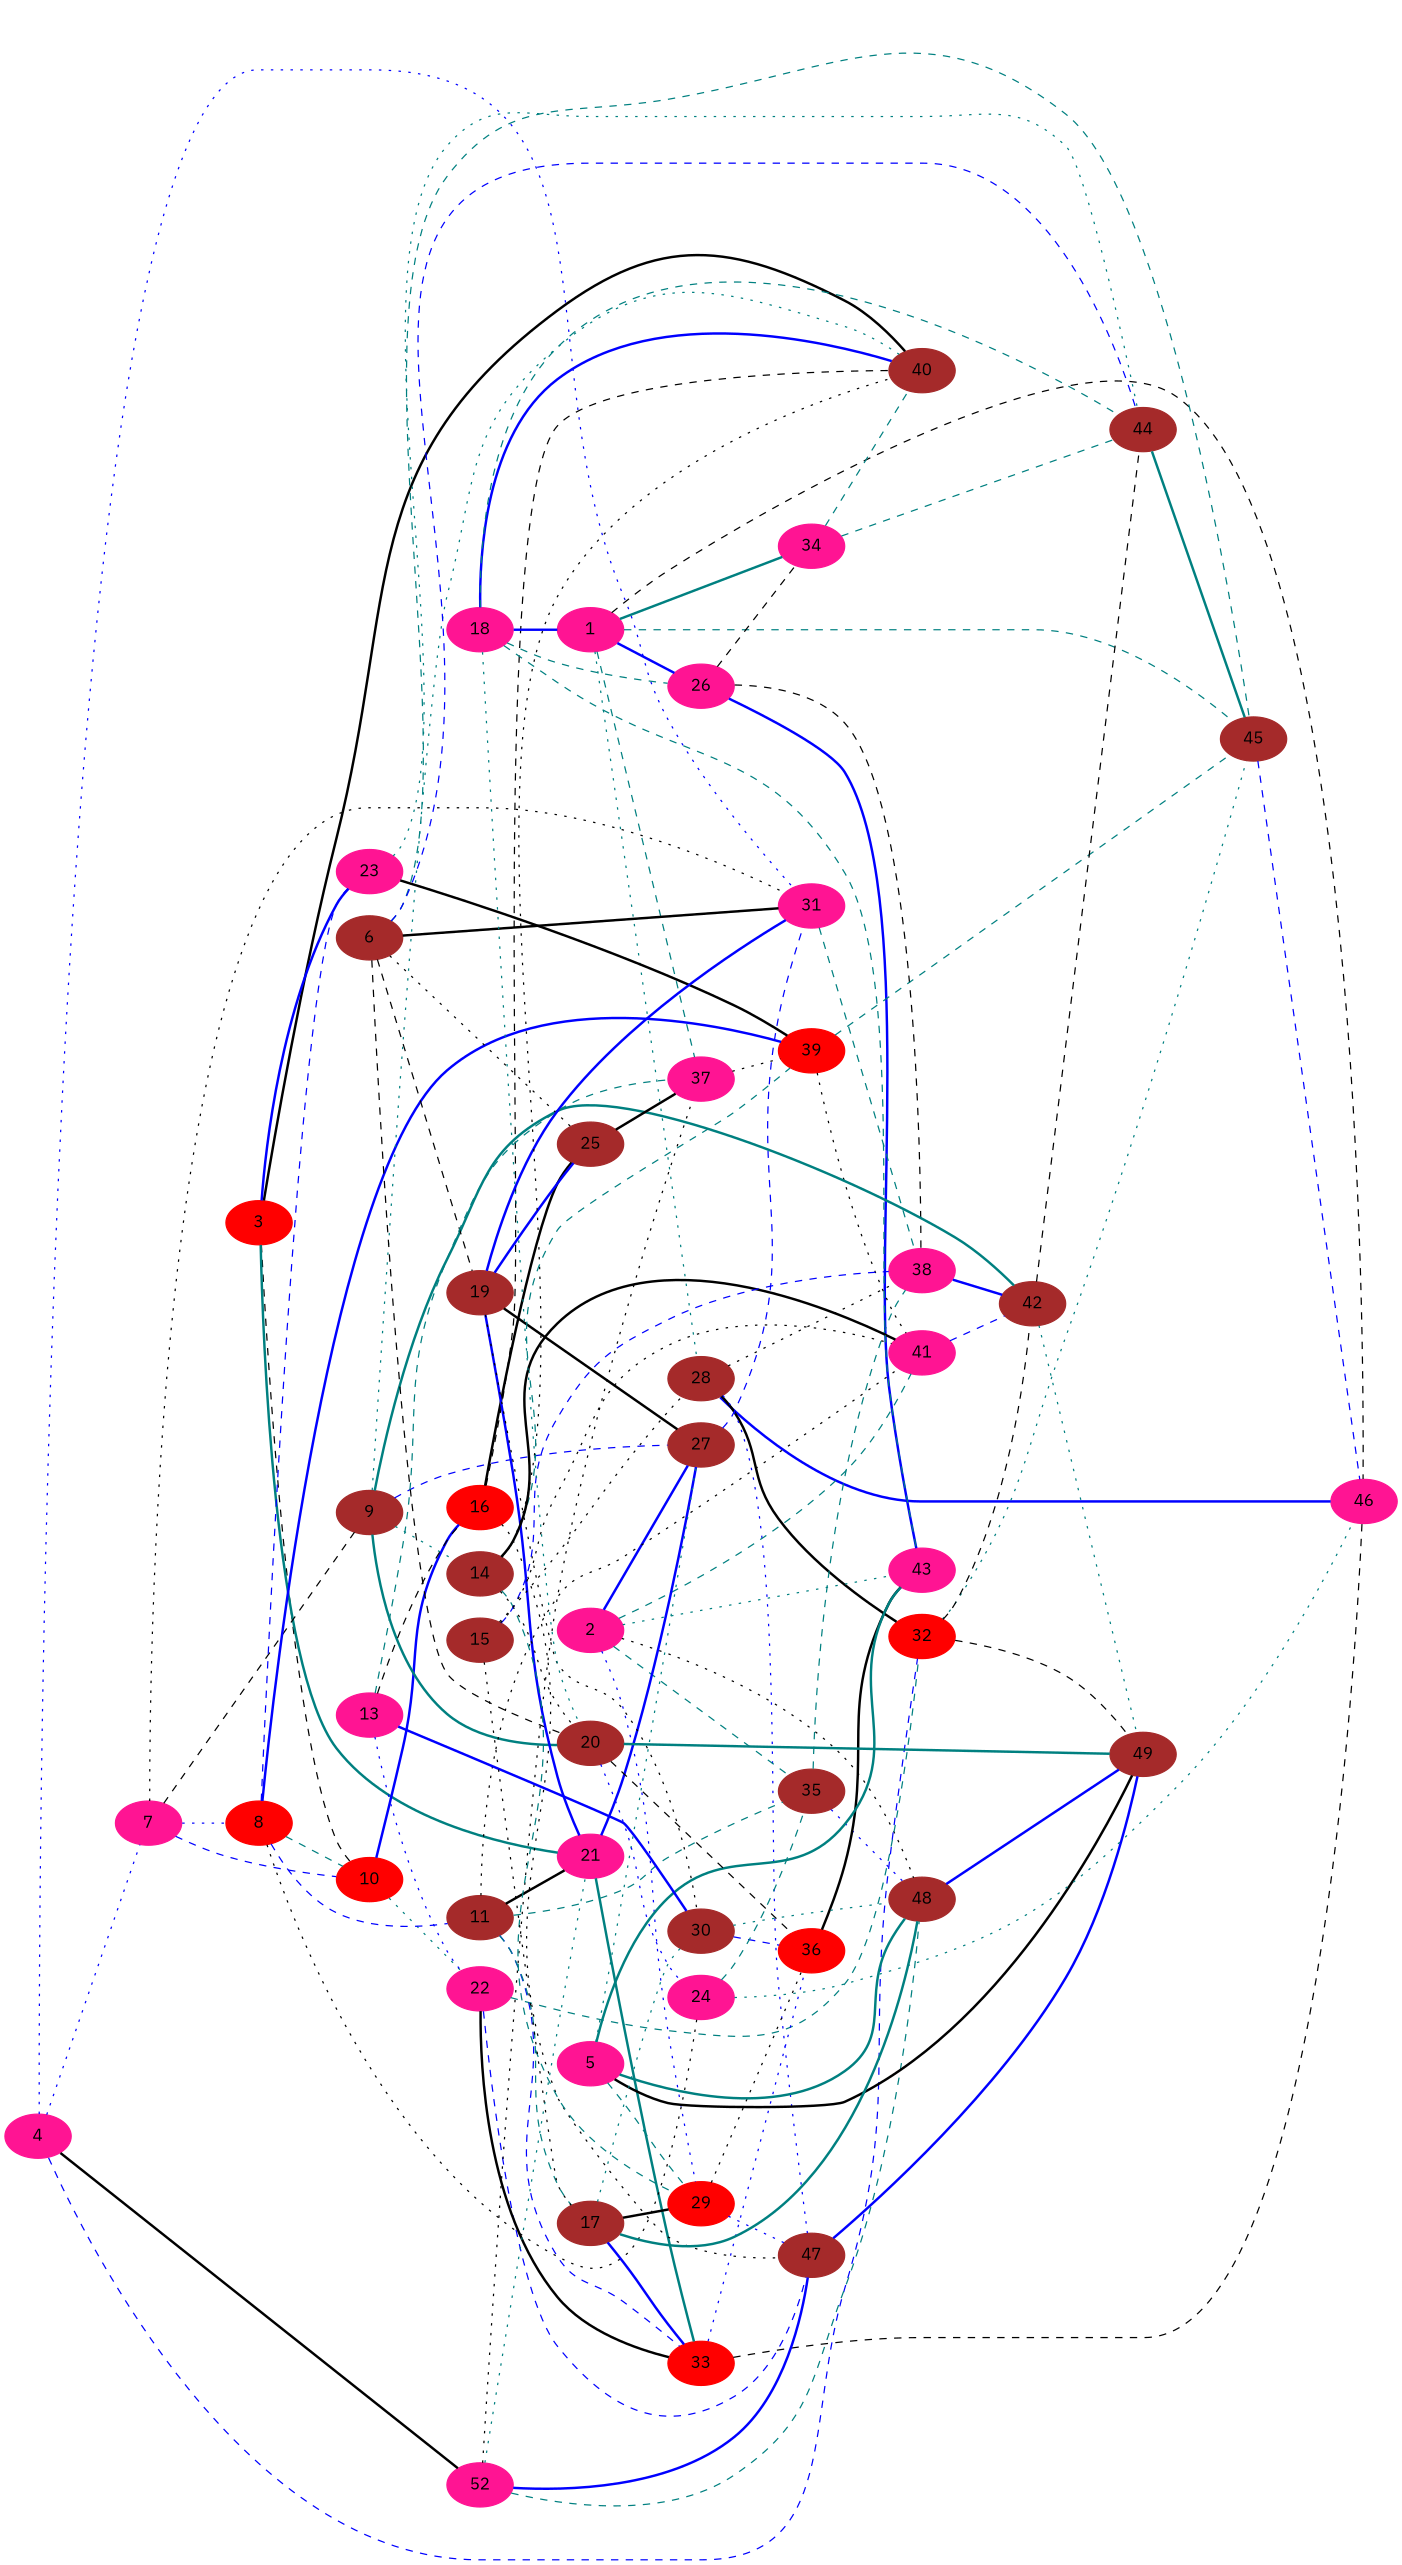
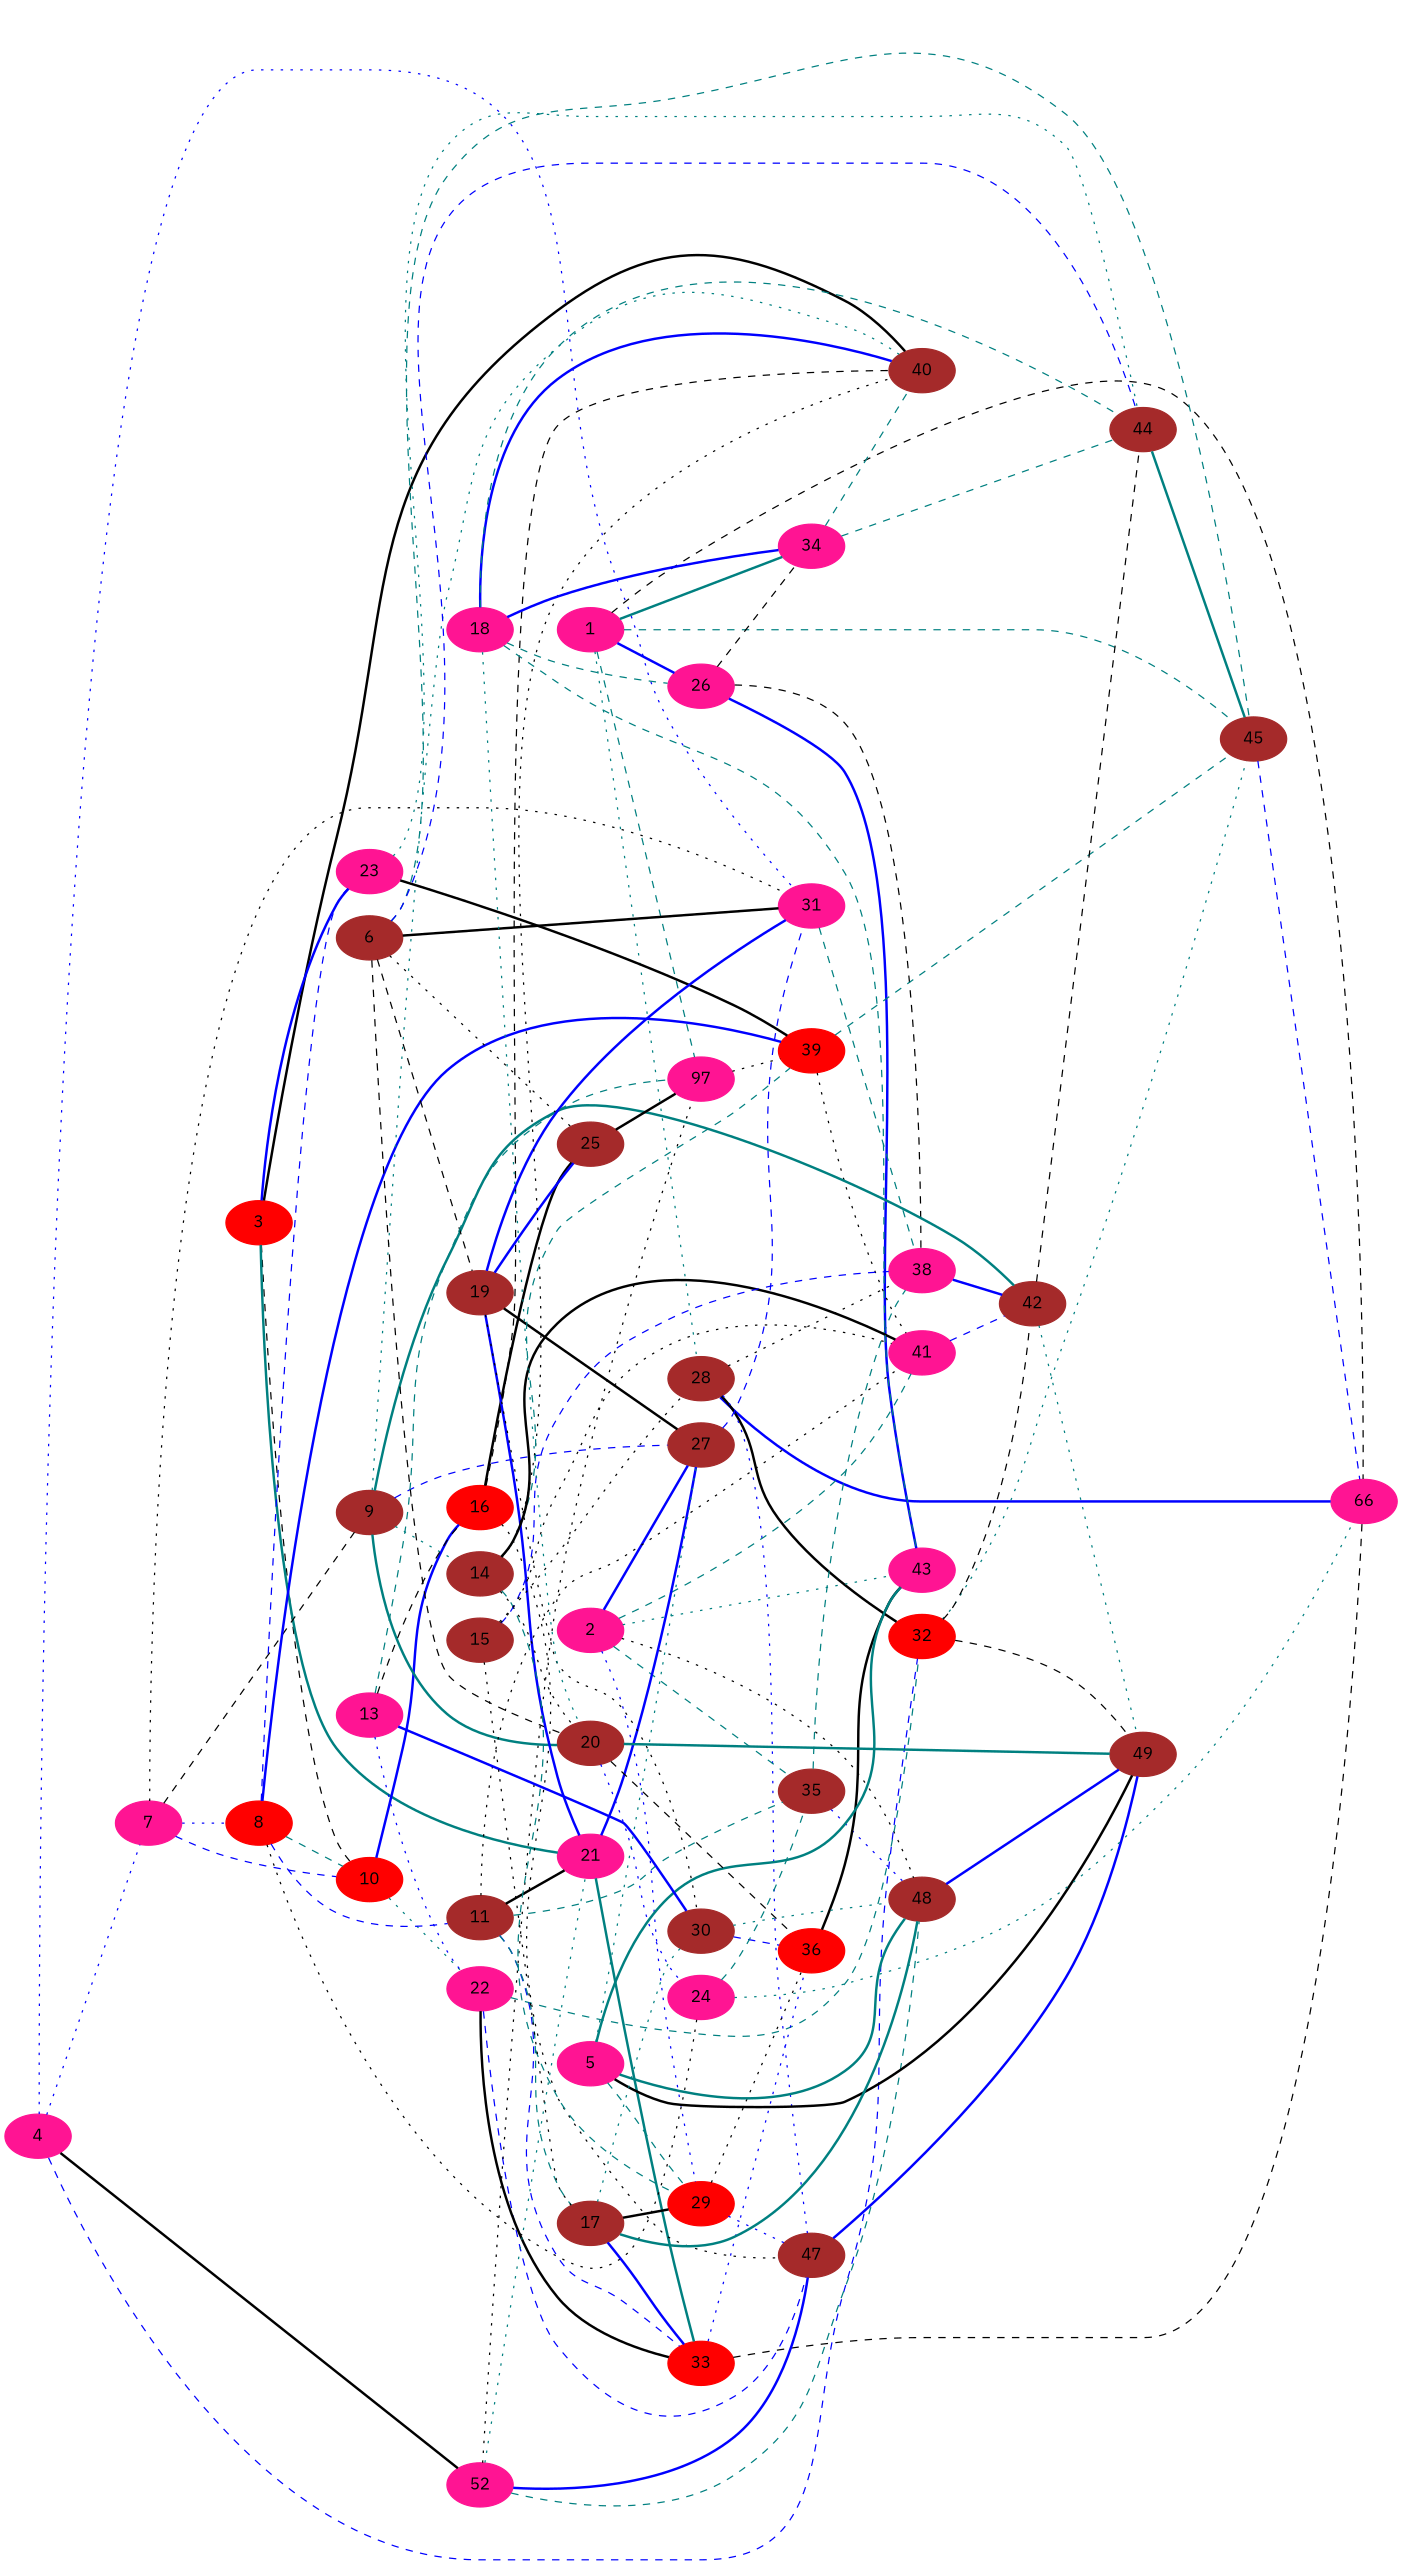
  graph {
    fontname="IBM Plex Sans"
    rankdir=LR
    node [color=deeppink fontname="IBM Plex Sans" style=filled]
    edge [color=teal fontname="IBM Plex Sans" style=dashed weight=1.0]
    1
    26
    28 [color=brown]
    34
-   37
+   37 [label=97]
    45 [color=brown]
-   46
+   46 [label=66]
    43
    38
    32 [color=red]
    47 [color=brown]
    40 [color=brown]
    44 [color=brown]
    39 [color=red]
    27 [color=brown]
    2
    29 [color=red]
    35 [color=brown]
    41
    48 [color=brown]
    31
    36 [color=red]
    42 [color=brown]
    49 [color=brown]
    3 [color=red]
    10 [color=red]
    21
    23
    16 [color=red]
    22
    33 [color=red]
    4
    7
    n34 [label=52]
    8 [color=red]
    9 [color=brown]
    5
    6 [color=brown]
    19 [color=brown]
    20 [color=brown]
    25 [color=brown]
    30 [color=brown]
    24
    11 [color=brown]
    14 [color=brown]
    17 [color=brown]
    13
    15 [color=brown]
    18
    1 -- 26 [color=blue style=bold]
    1 -- 28 [style=dotted]
    1 -- 34 [style=bold]
    1 -- 37
    1 -- 45
    1 -- 46 [color=black]
    26 -- 34 [color=black]
    26 -- 43 [color=blue style=bold]
    26 -- 38 [color=black weight=2.0]
    28 -- 46 [color=blue style=bold]
    28 -- 38 [color=black style=dotted]
    28 -- 32 [color=black style=bold]
    28 -- 47 [color=blue style=dotted]
    34 -- 40
    34 -- 44
    37 -- 39 [color=black style=dotted]
    45 -- 46 [color=blue]
    38 -- 42 [color=blue style=bold]
    32 -- 45 [style=dotted]
    32 -- 42 [color=black]
    32 -- 49 [color=black]
    47 -- 49 [color=blue style=bold]
    44 -- 45 [style=bold]
    39 -- 45
    39 -- 41 [color=black style=dotted]
    27 -- 31 [color=blue]
    2 -- 43 [style=dotted]
    2 -- 27 [color=blue style=bold]
    2 -- 29 [color=blue style=dotted]
    2 -- 35
    2 -- 41
    2 -- 48 [color=black style=dotted]
    29 -- 47 [color=blue style=dotted]
    29 -- 36 [color=black style=dotted]
    35 -- 38 [weight=2.0]
    35 -- 48 [color=blue style=dotted]
    41 -- 42 [color=blue]
    48 -- 49 [color=blue style=bold]
    31 -- 38
    36 -- 43 [color=black style=bold]
    42 -- 44 [color=black]
    42 -- 49 [style=dotted]
    3 -- 40 [color=black style=bold]
    3 -- 10 [color=black]
    3 -- 21 [style=bold]
    3 -- 23 [color=blue style=bold]
    10 -- 16 [color=blue style=bold]
    10 -- 22 [style=dotted weight=2.0]
    21 -- 27 [color=blue style=bold]
    21 -- 33 [style=bold]
    23 -- 44 [style=dotted]
    23 -- 39 [color=black style=bold]
    16 -- 47 [color=black style=dotted]
    16 -- 40 [color=black]
    16 -- 25 [color=black style=bold weight=2.0]
    22 -- 32
    22 -- 47 [color=blue]
    22 -- 33 [color=black style=bold]
    33 -- 46 [color=black]
    33 -- 36 [color=blue style=dotted]
    4 -- 32 [color=blue]
    4 -- 31 [color=blue style=dotted]
    4 -- 7 [color=blue style=dotted]
    4 -- n34 [color=black style=bold]
    7 -- 31 [color=black style=dotted]
    7 -- 10 [color=blue]
    7 -- 8 [color=blue style=dotted]
    7 -- 9 [color=black]
    n34 -- 37 [color=black style=dotted]
    n34 -- 47 [color=blue style=bold]
    n34 -- 48 [weight=2.0]
    n34 -- 21 [style=dotted]
    8 -- 39 [color=blue style=bold]
    8 -- 10
    8 -- 23 [color=blue]
    8 -- 24 [color=black style=dotted]
    8 -- 11 [color=blue]
    9 -- 40 [style=dotted]
    9 -- 27 [color=blue]
    9 -- 42 [style=bold]
    9 -- 20 [style=bold]
    9 -- 14 [style=dotted]
    5 -- 43 [style=bold]
    5 -- 27 [style=dotted]
    5 -- 29
    5 -- 48 [style=bold weight=2.0]
    5 -- 49 [color=black style=bold]
    6 -- 45
    6 -- 44 [color=blue]
    6 -- 31 [color=black style=bold]
    6 -- 19 [color=black]
    6 -- 20 [color=black]
    6 -- 25 [color=black style=dotted]
    19 -- 27 [color=black style=bold]
    19 -- 31 [color=blue style=bold]
    19 -- 21 [color=blue style=bold]
    19 -- 25 [color=blue style=bold]
    19 -- 30 [color=black style=dotted]
    20 -- 36 [color=black weight=2.0]
    20 -- 49 [style=bold]
    20 -- 24 [color=blue style=dotted]
    25 -- 37 [color=black style=bold weight=2.0]
    30 -- 48 [style=dotted weight=2.0]
    30 -- 36 [color=blue]
    24 -- 46 [style=dotted]
    24 -- 35
    11 -- 35
    11 -- 41 [color=black style=dotted]
    11 -- 21 [color=black style=bold]
    11 -- 33 [color=blue]
    11 -- 17
    14 -- 40 [color=black style=dotted]
    14 -- 39
    14 -- 29
    14 -- 41 [color=black style=bold]
    14 -- 20 [color=black style=dotted]
    17 -- 29 [color=black style=bold]
    17 -- 48 [style=bold]
    17 -- 33 [color=blue style=bold]
    17 -- 30 [style=dotted]
    13 -- 37
    13 -- 16 [color=black]
    13 -- 22 [color=blue style=dotted]
    13 -- 30 [color=blue style=bold]
    15 -- 28 [color=black style=dotted]
    15 -- 38 [color=blue]
    15 -- 41 [color=black style=dotted]
    15 -- 17 [color=black style=dotted]
    18 -- 26
-   18 -- 1 [color=blue style=bold]
+   18 -- 34 [color=blue style=bold]
    18 -- 43
    18 -- 40 [color=blue style=bold]
    18 -- 44
    18 -- 20 [style=dotted]
  }
